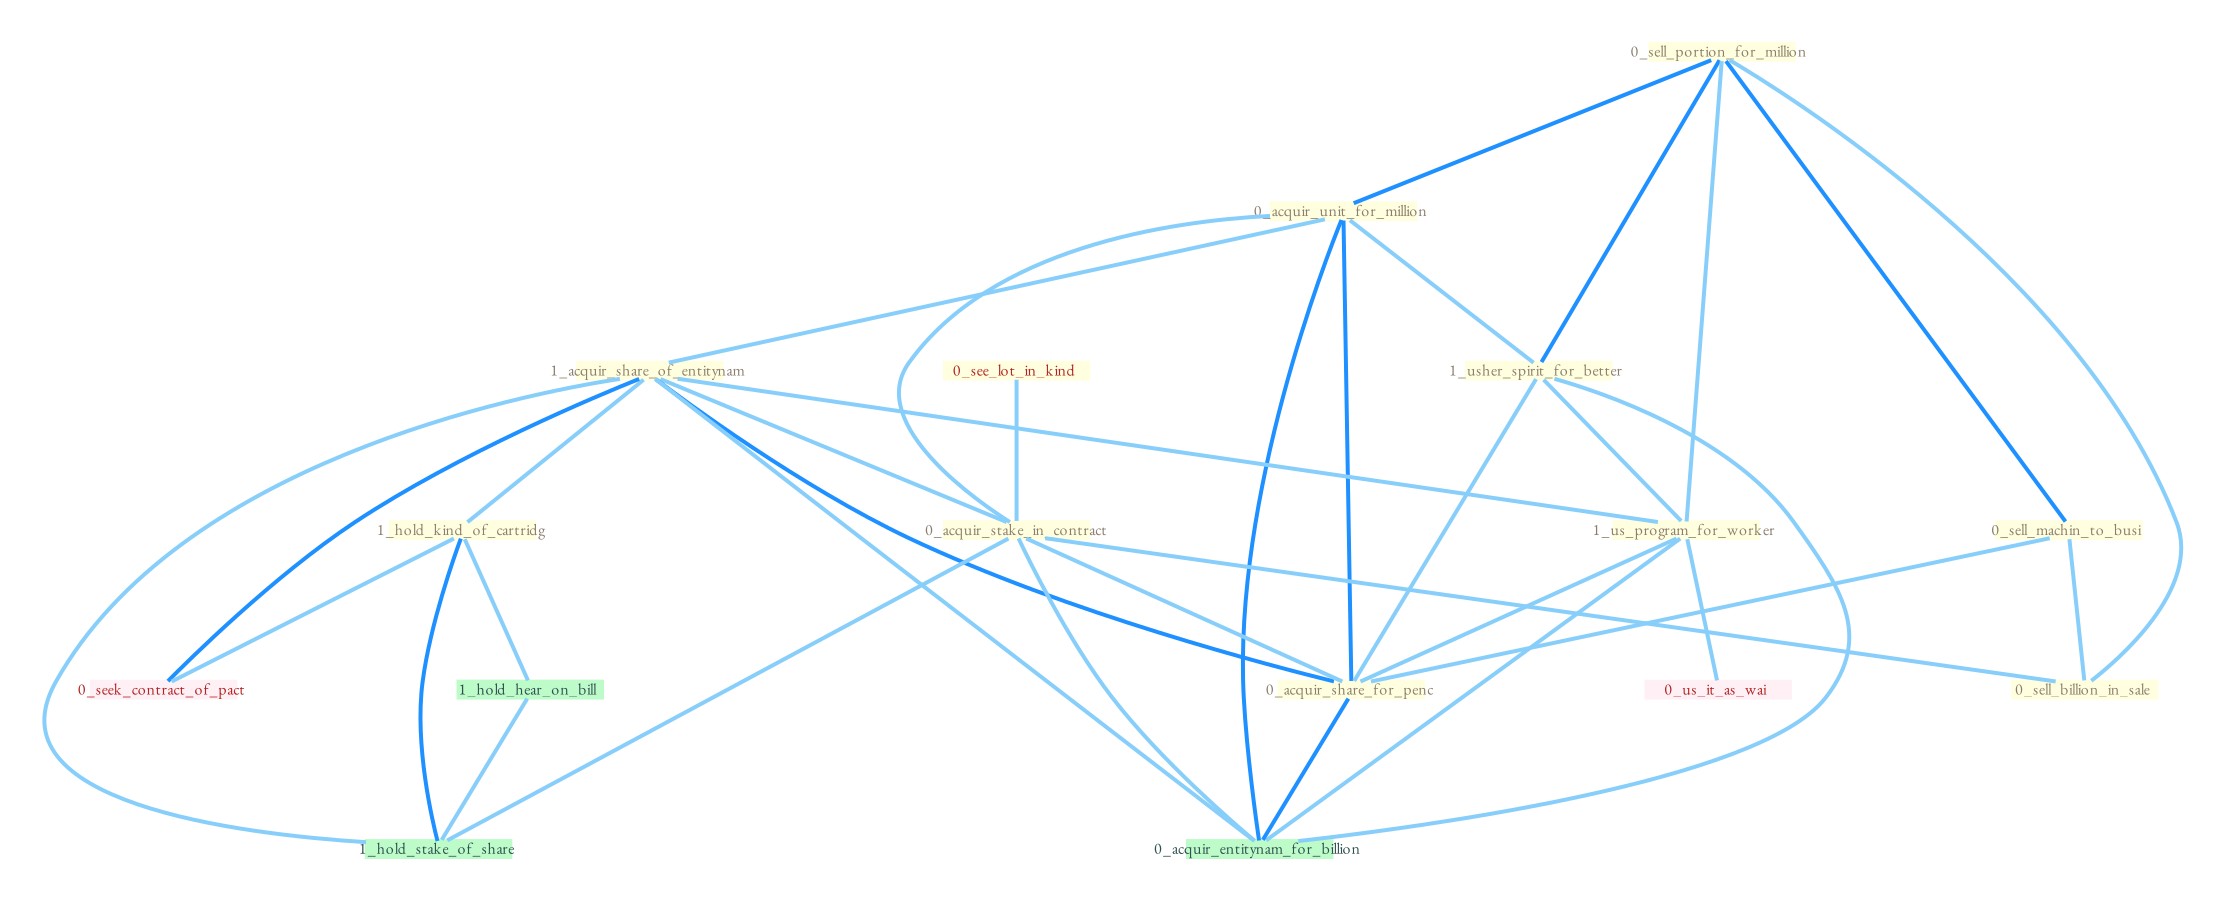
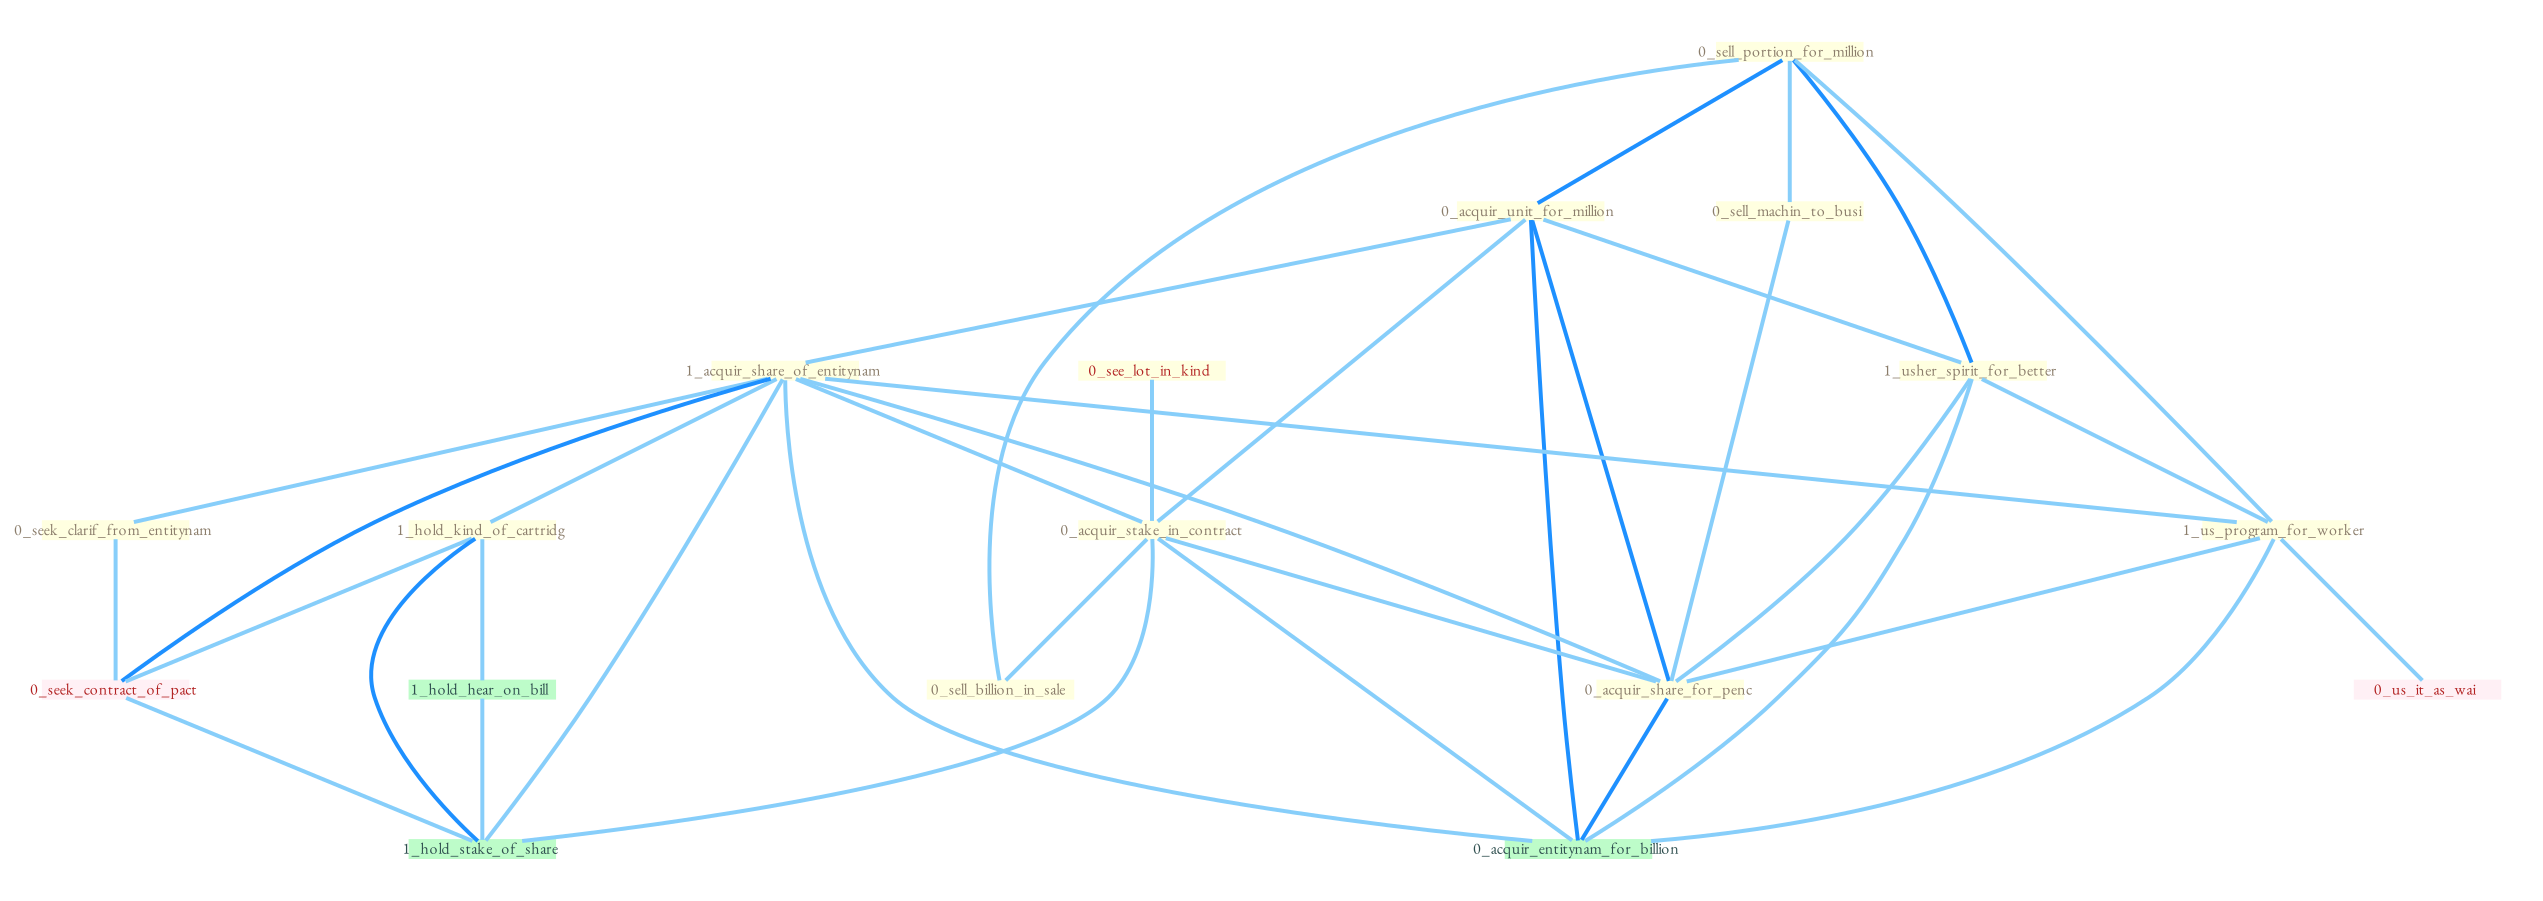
  graph {
    fontname="EB Garamond"
    node [color="#ffffe0" fixedsize=true fontcolor="#8b7d6b" fontname="EB Garamond" fontsize=4 shape=polygon style=filled]
    edge [color="#87cefa" fontname="EB Garamond" w=1]
    "0_sell_portion_for_million " [height=.06 width=.5]
    "0_acquir_unit_for_million " [height=.06 width=.5]
    "1_acquir_share_of_entitynam " [height=.06 width=.5]
    "1_usher_spirit_for_better " [height=.06 width=.5]
    "0_see_lot_in_kind " [fontcolor="#b22222" height=.06 width=.5]
    "0_sell_machin_to_busi " [height=.06 width=.5]
    n7 [height=.06 label="0_acquir_stake_in_contract" width=.5]
    n8 [height=.06 label="1_hold_kind_of_cartridg" width=.5]
    "1_us_program_for_worker " [height=.06 width=.5]
    "0_sell_billion_in_sale " [height=.06 width=.5]
+   "0_seek_clarif_from_entitynam " [height=.06 width=.5]
    "0_acquir_share_for_penc " [height=.06 width=.5]
    "0_seek_contract_of_pact " [color="#fff0f5" fontcolor="#b22222" height=.06 width=.5]
    "0_us_it_as_wai " [color="#fff0f5" fontcolor="#b22222" height=.06 width=.5]
    "0_acquir_entitynam_for_billion " [color="#BDFCC9" fontcolor="#2f4f4f" height=.06 width=.5]
    "1_hold_stake_of_share " [color="#BDFCC9" fontcolor="#2f4f4f" height=.06 width=.5]
    "1_hold_hear_on_bill " [color="#BDFCC9" fontcolor="#2f4f4f" height=.06 width=.5]
    subgraph sub_1 {
      "0_sell_portion_for_million "
      "0_acquir_unit_for_million "
      "1_acquir_share_of_entitynam "
      "1_usher_spirit_for_better "
      "0_see_lot_in_kind "
      "0_sell_machin_to_busi "
      n7
      n8
      "1_us_program_for_worker "
      "0_sell_billion_in_sale "
+     "0_seek_clarif_from_entitynam "
      "0_acquir_share_for_penc "
    }
    subgraph sub_2 {
      "0_seek_contract_of_pact "
      "0_us_it_as_wai "
    }
    "0_sell_portion_for_million " -- "0_acquir_unit_for_million " [color="#1e90ff" w=2]
    "0_sell_portion_for_million " -- "1_usher_spirit_for_better " [color="#1e90ff"]
-   "0_sell_portion_for_million " -- "0_sell_machin_to_busi " [color="#1e90ff"]
+   "0_sell_portion_for_million " -- "0_sell_machin_to_busi "
    "0_sell_portion_for_million " -- "1_us_program_for_worker "
    "0_sell_portion_for_million " -- "0_sell_billion_in_sale "
    "0_acquir_unit_for_million " -- "1_acquir_share_of_entitynam "
    "0_acquir_unit_for_million " -- "1_usher_spirit_for_better "
    "0_acquir_unit_for_million " -- n7
    "0_acquir_unit_for_million " -- "0_acquir_share_for_penc " [color="#1e90ff" w=2]
    "0_acquir_unit_for_million " -- "0_acquir_entitynam_for_billion " [color="#1e90ff" w=2]
    "1_acquir_share_of_entitynam " -- n7
    "1_acquir_share_of_entitynam " -- n8
    "1_acquir_share_of_entitynam " -- "1_us_program_for_worker "
-   "1_acquir_share_of_entitynam " -- "0_acquir_share_for_penc " [color="#1e90ff" w=2]
+   "1_acquir_share_of_entitynam " -- "0_seek_clarif_from_entitynam "
+   "1_acquir_share_of_entitynam " -- "0_acquir_share_for_penc " [w=2]
    "1_acquir_share_of_entitynam " -- "0_seek_contract_of_pact " [color="#1e90ff"]
    "1_acquir_share_of_entitynam " -- "0_acquir_entitynam_for_billion "
    "1_acquir_share_of_entitynam " -- "1_hold_stake_of_share "
    "1_usher_spirit_for_better " -- "1_us_program_for_worker "
    "1_usher_spirit_for_better " -- "0_acquir_share_for_penc "
    "1_usher_spirit_for_better " -- "0_acquir_entitynam_for_billion "
    "0_see_lot_in_kind " -- n7
-   "0_sell_machin_to_busi " -- "0_sell_billion_in_sale "
    "0_sell_machin_to_busi " -- "0_acquir_share_for_penc "
    n7 -- "0_sell_billion_in_sale "
    n7 -- "0_acquir_share_for_penc "
    n7 -- "0_acquir_entitynam_for_billion "
    n7 -- "1_hold_stake_of_share "
    n8 -- "0_seek_contract_of_pact "
    n8 -- "1_hold_stake_of_share " [color="#1e90ff" w=2]
    n8 -- "1_hold_hear_on_bill "
    "1_us_program_for_worker " -- "0_acquir_share_for_penc "
    "1_us_program_for_worker " -- "0_us_it_as_wai "
    "1_us_program_for_worker " -- "0_acquir_entitynam_for_billion "
+   "0_seek_clarif_from_entitynam " -- "0_seek_contract_of_pact "
    "0_acquir_share_for_penc " -- "0_acquir_entitynam_for_billion " [color="#1e90ff" w=2]
+   "0_seek_contract_of_pact " -- "1_hold_stake_of_share "
    "1_hold_hear_on_bill " -- "1_hold_stake_of_share "
  }
